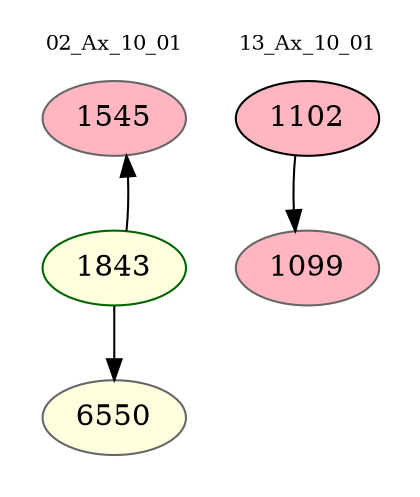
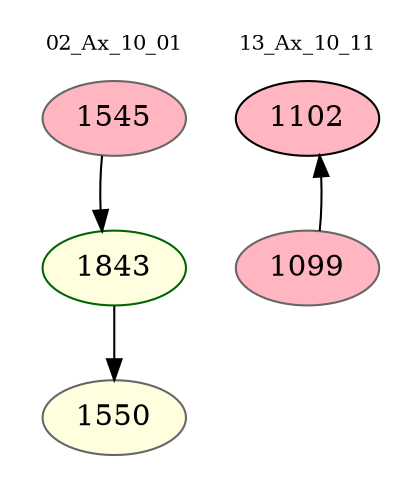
  digraph {
    node [color=gray40 fillcolor=lightpink style=filled]
    edge [color=black]
    n1 [label=1545]
    n2 [color=darkgreen fillcolor=lightyellow label=1843]
-   n3 [fillcolor=lightyellow label=6550]
+   n3 [fillcolor=lightyellow label=1550]
    n4 [color=black label=1102]
    n5 [label=1099]
    subgraph cluster_1 {
      color=white
      fontsize=10
      label="02_Ax_10_01"
      n1
      n2
      n3
    }
    subgraph cluster_2 {
      color=white
      fontsize=10
-     label="13_Ax_10_01"
+     label="13_Ax_10_11"
      n4
      n5
    }
-   n2 -> n1
+   n1 -> n2
    n2 -> n3
-   n4 -> n5
+   n5 -> n4
  }
